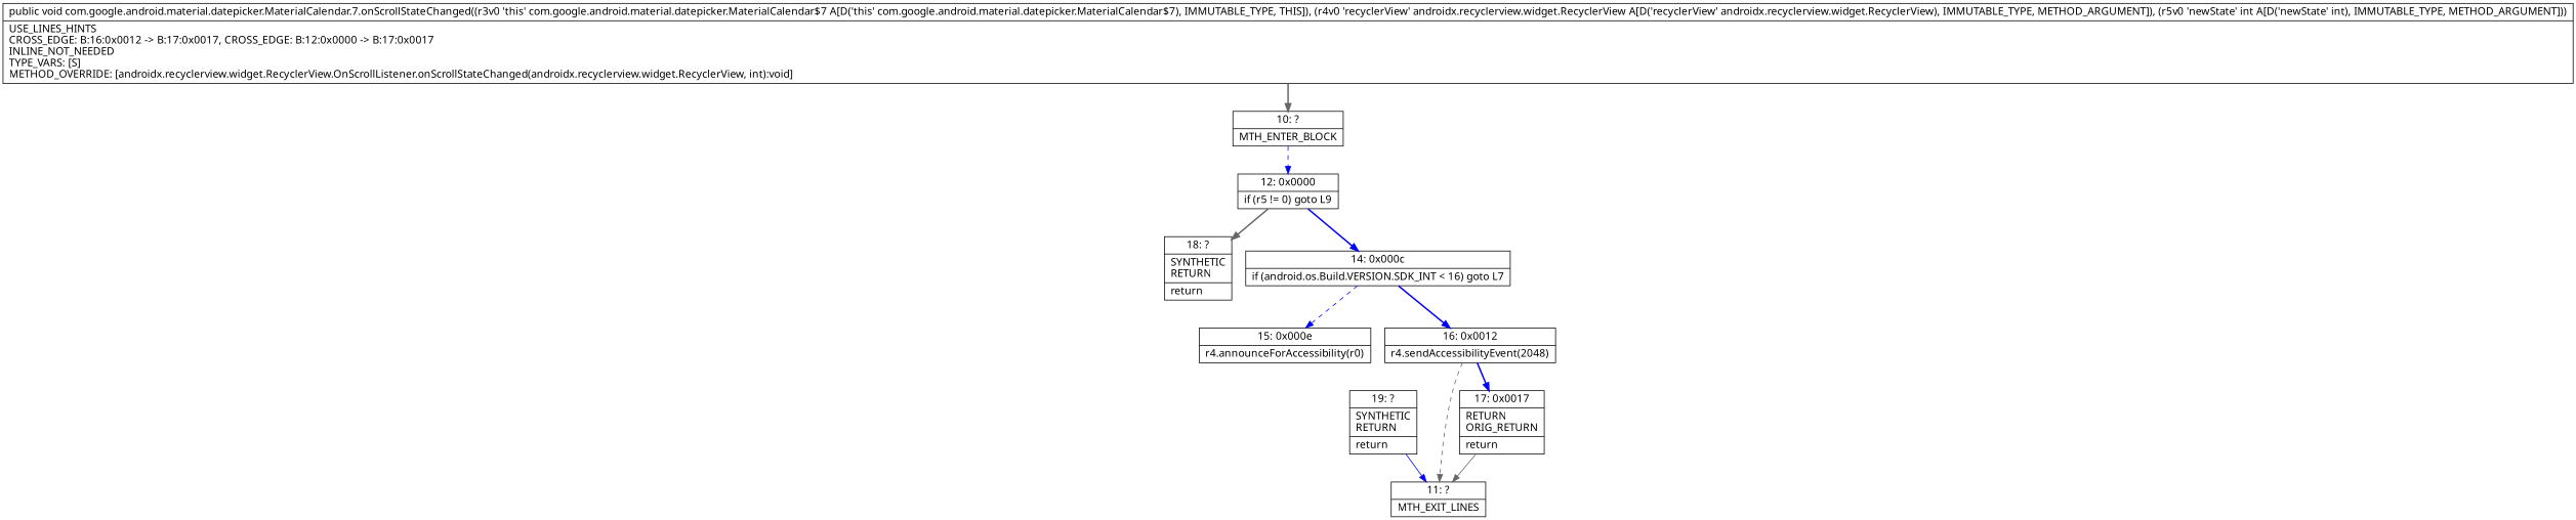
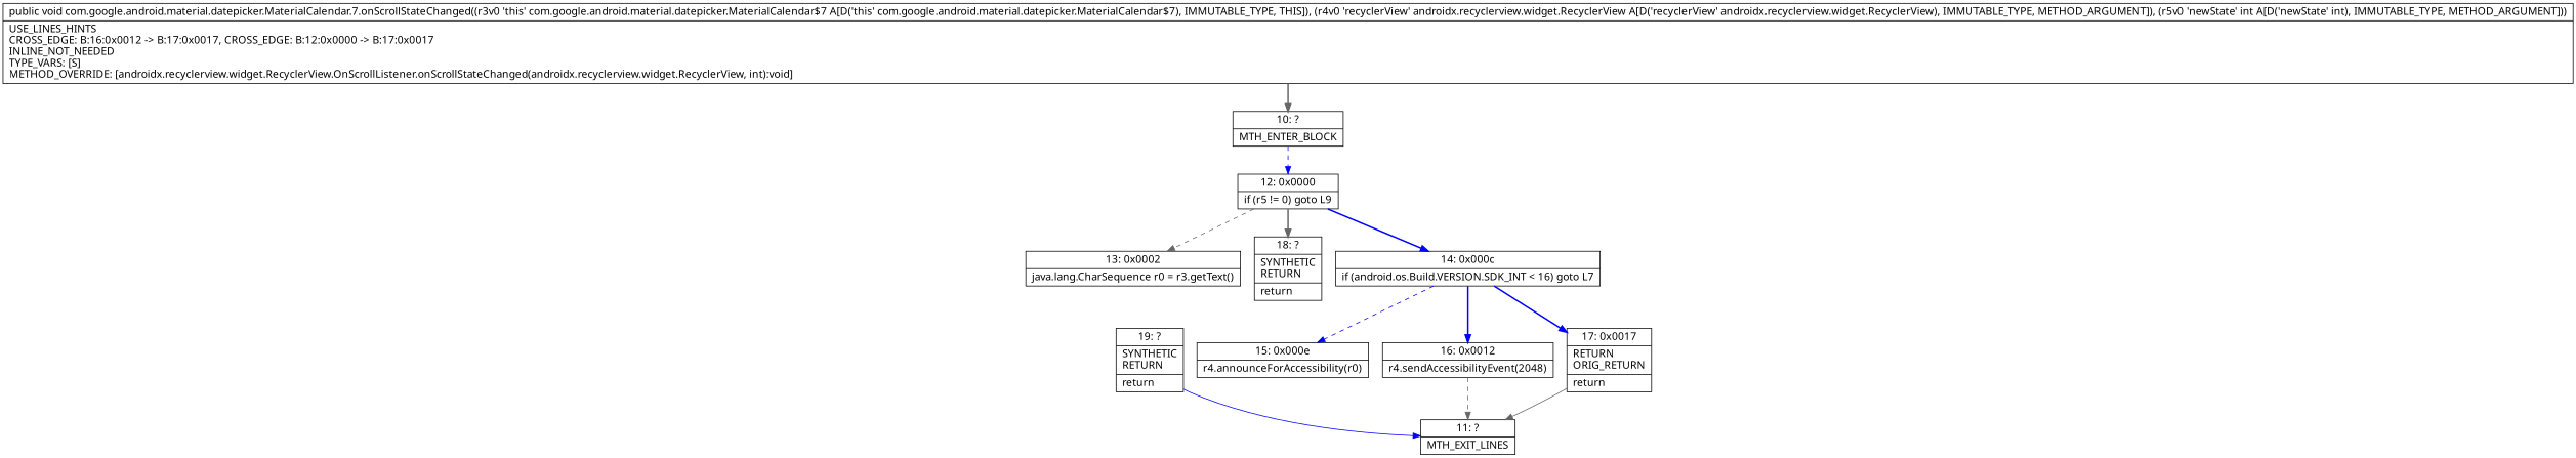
  digraph {
    fontname="Noto Sans"
    node [fontname="Noto Sans" shape=record]
    edge [color=blue fontname="Noto Sans" style=bold]
    n1 [label="{10\:\ ?|MTH_ENTER_BLOCK\l}"]
    n2 [label="{12\:\ 0x0000|if (r5 != 0) goto L9\l}"]
+   n3 [label="{13\:\ 0x0002|java.lang.CharSequence r0 = r3.getText()\l}"]
    n4 [label="{18\:\ ?|SYNTHETIC\lRETURN\l|return\l}"]
    n5 [label="{14\:\ 0x000c|if (android.os.Build.VERSION.SDK_INT \< 16) goto L7\l}"]
    n6 [label="{15\:\ 0x000e|r4.announceForAccessibility(r0)\l}"]
    n7 [label="{16\:\ 0x0012|r4.sendAccessibilityEvent(2048)\l}"]
    n8 [label="{11\:\ ?|MTH_EXIT_LINES\l}"]
    n9 [label="{17\:\ 0x0017|RETURN\lORIG_RETURN\l|return\l}"]
    n10 [label="{19\:\ ?|SYNTHETIC\lRETURN\l|return\l}"]
    n11 [label="{public void com.google.android.material.datepicker.MaterialCalendar.7.onScrollStateChanged((r3v0 'this' com.google.android.material.datepicker.MaterialCalendar$7 A[D('this' com.google.android.material.datepicker.MaterialCalendar$7), IMMUTABLE_TYPE, THIS]), (r4v0 'recyclerView' androidx.recyclerview.widget.RecyclerView A[D('recyclerView' androidx.recyclerview.widget.RecyclerView), IMMUTABLE_TYPE, METHOD_ARGUMENT]), (r5v0 'newState' int A[D('newState' int), IMMUTABLE_TYPE, METHOD_ARGUMENT]))  | USE_LINES_HINTS\lCROSS_EDGE: B:16:0x0012 \-\> B:17:0x0017, CROSS_EDGE: B:12:0x0000 \-\> B:17:0x0017\lINLINE_NOT_NEEDED\lTYPE_VARS: [S]\lMETHOD_OVERRIDE: [androidx.recyclerview.widget.RecyclerView.OnScrollListener.onScrollStateChanged(androidx.recyclerview.widget.RecyclerView, int):void]\l}"]
    n1 -> n2 [style=dashed]
+   n2 -> n3 [color=gray40 style=dashed]
    n2 -> n4 [color=gray40]
    n2 -> n5
    n5 -> n6 [style=dashed]
    n5 -> n7
    n7 -> n8 [color=gray40 style=dashed]
-   n7 -> n9
+   n5 -> n9
    n9 -> n8 [color=gray40 style=solid]
    n10 -> n8 [style=solid]
    n11 -> n1 [color=gray40]
  }
